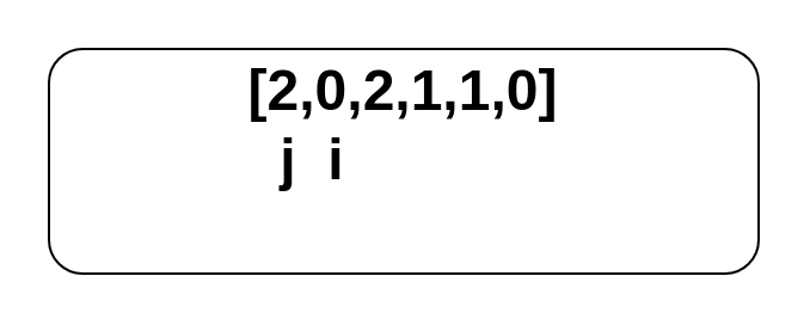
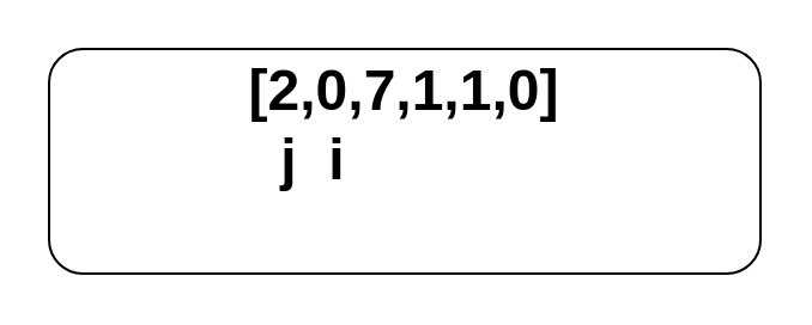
  <mxCell id="0" />
  <mxCell id="1" parent="0" />
- <mxCell id="2" value="&lt;span style=&quot;font-size: 24px&quot;&gt;&lt;span style=&quot;font-size: 24px&quot;&gt;[&lt;/span&gt;2,0,2,1,1,0]&lt;br&gt;&lt;div style=&quot;text-align: left&quot;&gt;&lt;span&gt;&amp;nbsp; j&amp;nbsp; i&lt;/span&gt;&lt;/div&gt;&lt;br&gt;&lt;/span&gt;" style="rounded=1;whiteSpace=wrap;html=1;fontStyle=1" vertex="1" parent="1"><mxGeometry x="20" y="20" width="297" height="94" as="geometry" /></mxCell>
+ <mxCell id="2" value="&lt;span style=&quot;font-size: 24px&quot;&gt;&lt;span style=&quot;font-size: 24px&quot;&gt;[&lt;/span&gt;2,0,7,1,1,0]&lt;br&gt;&lt;div style=&quot;text-align: left&quot;&gt;&lt;span&gt;&amp;nbsp; j&amp;nbsp; i&lt;/span&gt;&lt;/div&gt;&lt;br&gt;&lt;/span&gt;" style="rounded=1;whiteSpace=wrap;html=1;fontStyle=1" vertex="1" parent="1"><mxGeometry x="20" y="20" width="297" height="94" as="geometry" /></mxCell>
